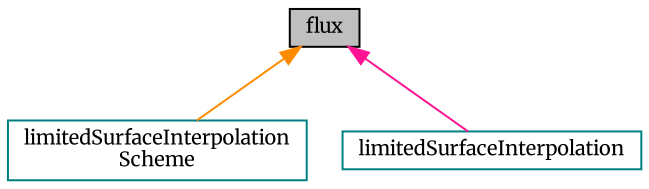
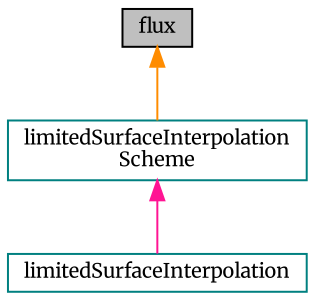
  digraph {
    fontname=Merriweather
    rankdir=TB
    node [color=teal fontname=Merriweather fontsize=10 shape=record]
    edge [dir=back fontname=Merriweather fontsize=10 labelfontname=Helvetica labelfontsize=10 style=solid]
    n1 [color=black fillcolor=grey75 fontcolor=black height=0.2 label=flux style=filled width=0.4]
    n2 [height=0.2 label="limitedSurfaceInterpolation\lScheme" width=0.4]
    n3 [height=0.2 label=limitedSurfaceInterpolation width=0.4]
    n1 -> n2 [color=darkorange]
-   n1 -> n3 [color=deeppink]
+   n2 -> n3 [color=deeppink]
  }
